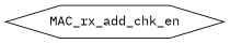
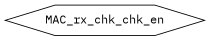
  strict digraph {
    fontname="IBM Plex Mono"
-   MAC_rx_add_chk_en [complexity=0 importance=0.0344827586207 rank=0.0 shape=hexagon fontname="IBM Plex Mono"]
+   MAC_rx_add_chk_en [complexity=0 importance=0.0344827586207 rank=0.0 shape=hexagon fontname="IBM Plex Mono" label=MAC_rx_chk_chk_en]
  }
